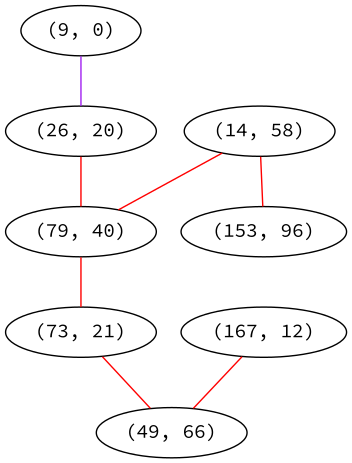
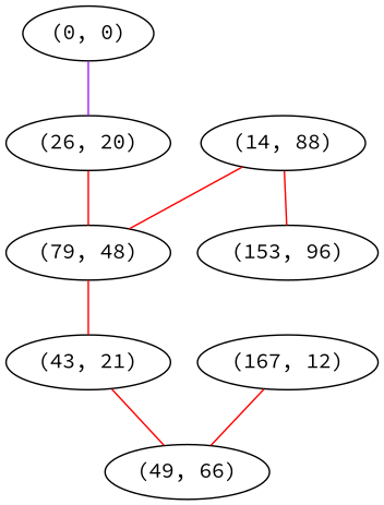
  graph {
    fontname="Source Code Pro"
    node [fontname="Source Code Pro"]
    edge [color=red fontname="Source Code Pro" weight=1]
-   "(0, 0)" [label="(9, 0)"]
+   "(0, 0)"
    "(26, 20)"
-   "(79, 40)"
+   "(79, 40)" [label="(79, 48)"]
    n4 [label="(49, 66)"]
-   "(43, 21)" [label="(73, 21)"]
+   "(43, 21)"
    "(167, 12)"
-   "(14, 88)" [label="(14, 58)"]
+   "(14, 88)"
    n8 [label="(153, 96)"]
    "(0, 0)" -- "(26, 20)" [color=purple weight=4]
    "(26, 20)" -- "(79, 40)"
    "(79, 40)" -- "(43, 21)"
    "(43, 21)" -- n4
    "(167, 12)" -- n4
    "(14, 88)" -- "(79, 40)"
    "(14, 88)" -- n8
  }
